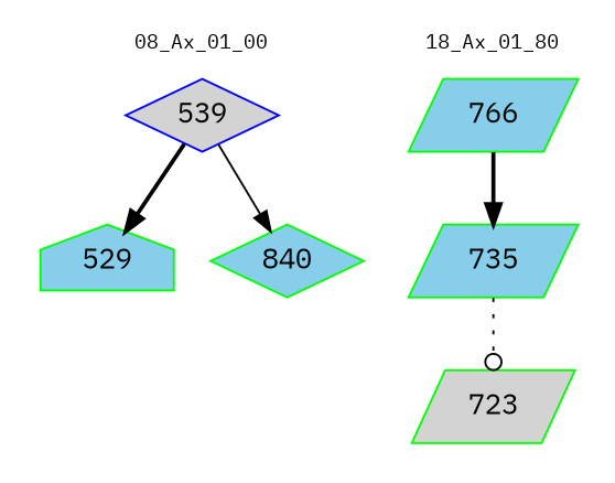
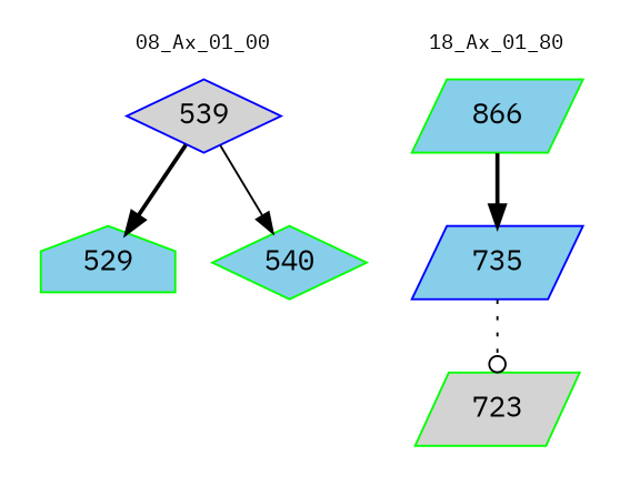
  digraph {
    fontname="IBM Plex Mono"
    node [color=green fillcolor=skyblue fontname="IBM Plex Mono" shape=parallelogram style=filled]
    edge [arrowhead=normal color=black fontname="IBM Plex Mono" style=bold]
    n1 [color=blue fillcolor=lightgrey label=539 shape=diamond]
    n2 [label=529 shape=house]
-   n3 [label=840 shape=diamond]
-   n4 [label=735]
+   n3 [label=540 shape=diamond]
+   n4 [color=blue label=735]
    n5 [fillcolor=lightgrey label=723]
-   n6 [label=766]
+   n6 [label=866]
    subgraph cluster_1 {
      color=white
      fontsize=10
      label="08_Ax_01_00"
      n1
      n2
      n3
    }
    subgraph cluster_2 {
      color=white
      fontsize=10
      label="18_Ax_01_80"
      n4
      n5
      n6
    }
    n1 -> n2
    n1 -> n3 [style=solid]
    n4 -> n5 [arrowhead=odot style=dotted]
    n6 -> n4
  }
